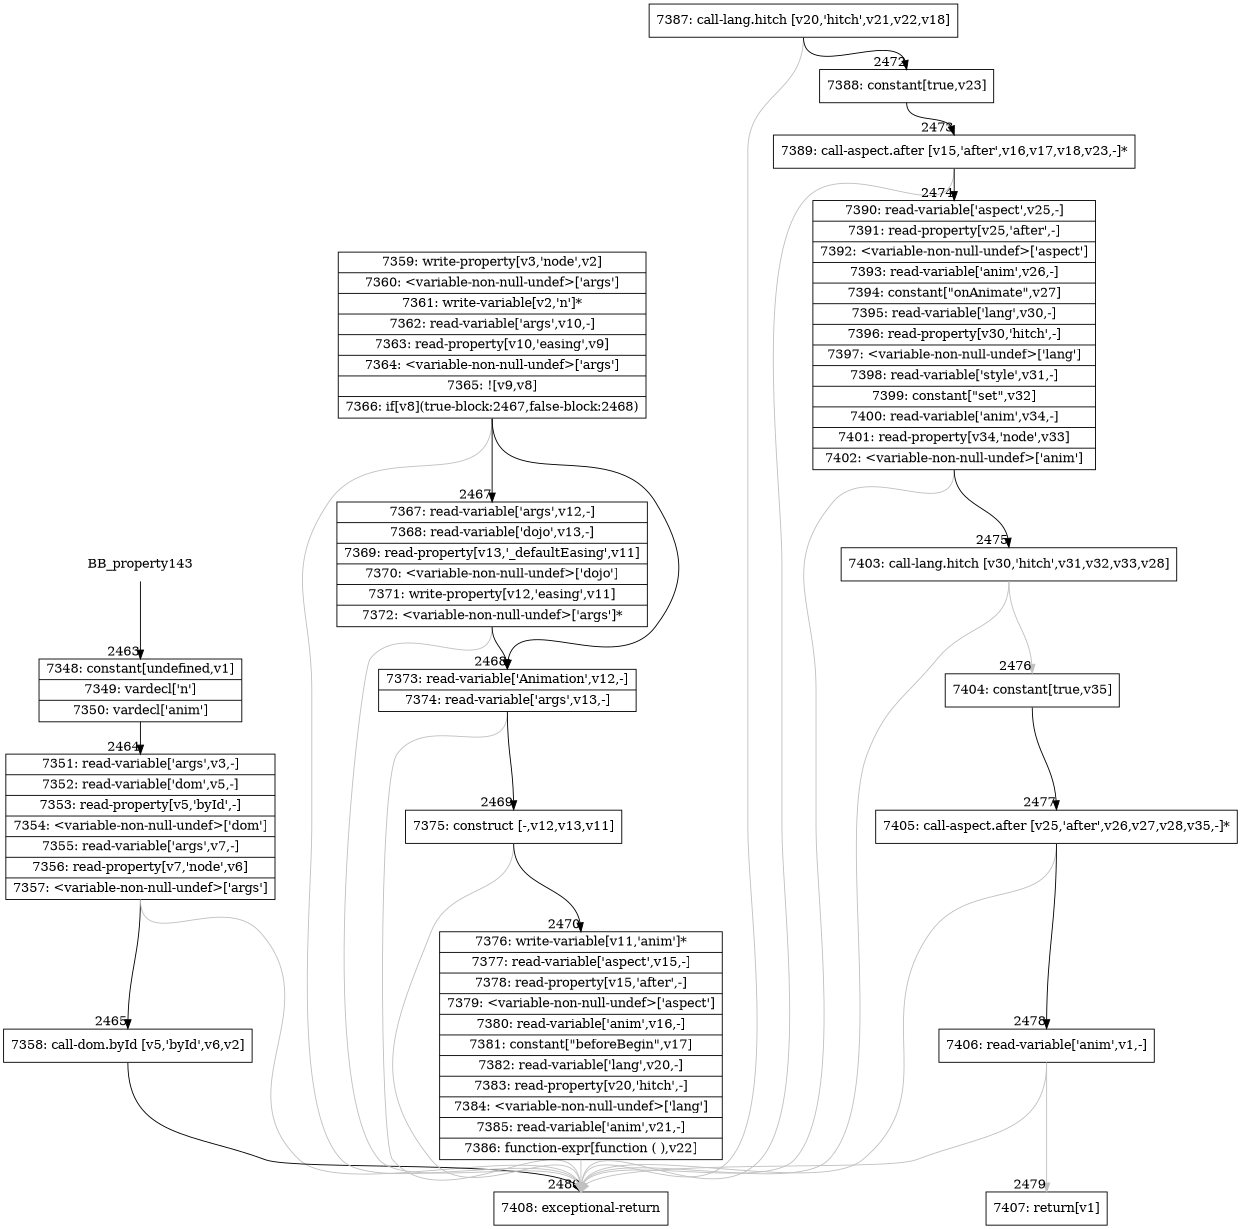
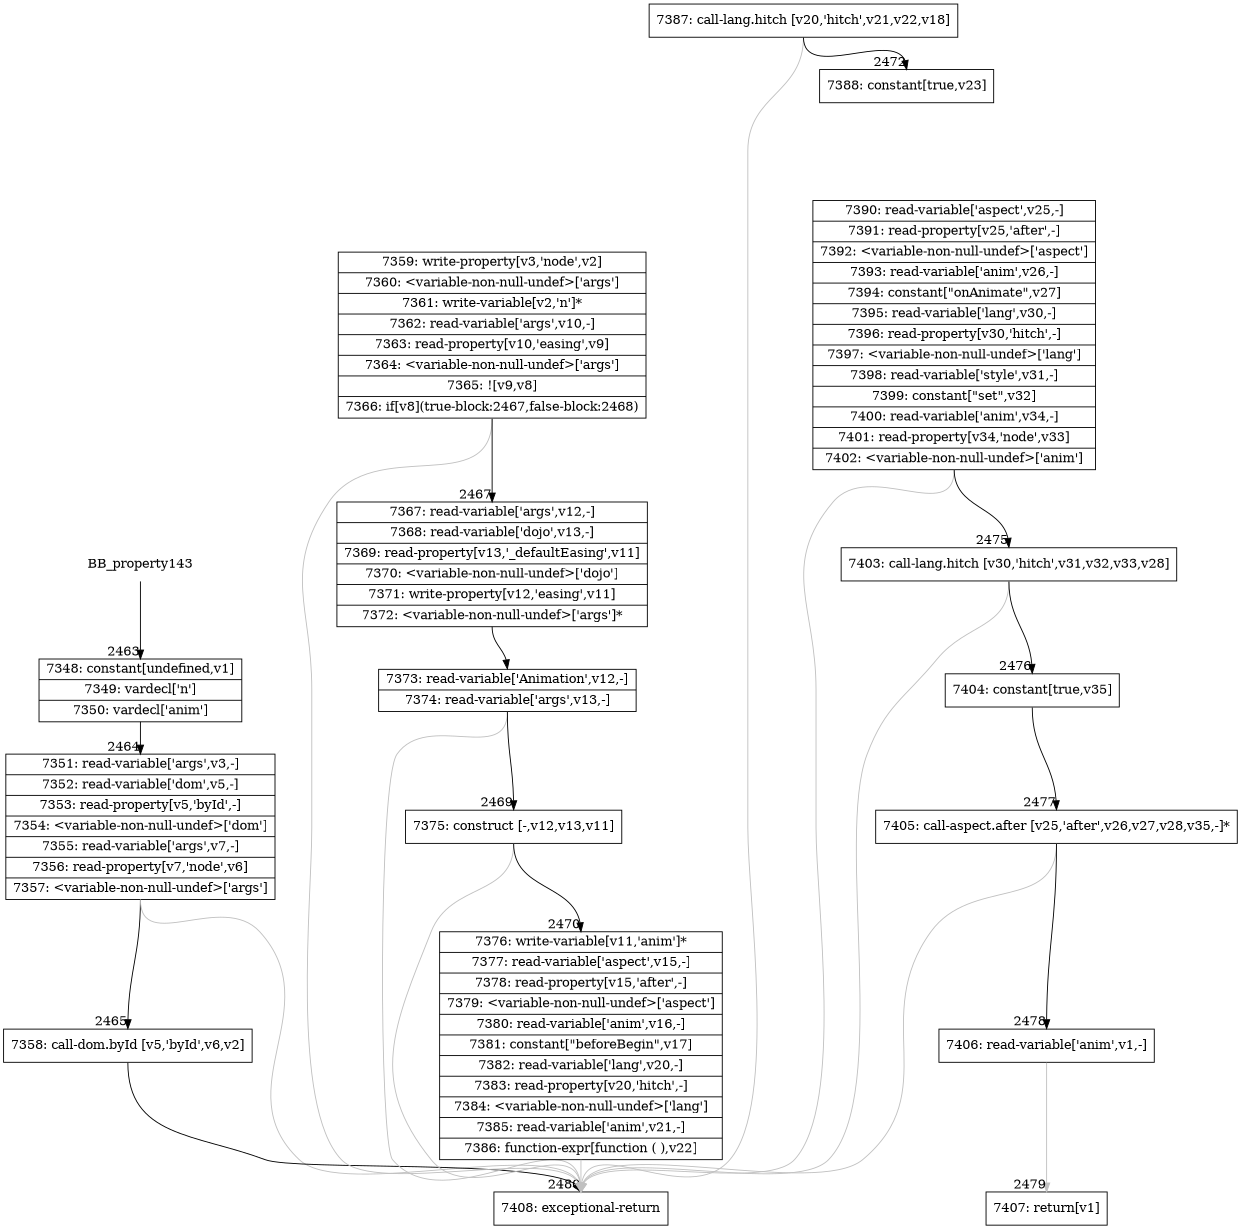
  digraph {
    rankdir=TD
    node [shape=record]
    edge [headport=n tailport=s]
    n1 [label=BB_property143 shape=none]
    n2 [label="{7348: constant[undefined,v1]|7349: vardecl['n']|7350: vardecl['anim']}"]
    n3 [label="{7351: read-variable['args',v3,-]|7352: read-variable['dom',v5,-]|7353: read-property[v5,'byId',-]|7354: \<variable-non-null-undef\>['dom']|7355: read-variable['args',v7,-]|7356: read-property[v7,'node',v6]|7357: \<variable-non-null-undef\>['args']}"]
    n4 [label="{7358: call-dom.byId [v5,'byId',v6,v2]}"]
    n5 [label="{7408: exceptional-return}"]
    n6 [label="{7359: write-property[v3,'node',v2]|7360: \<variable-non-null-undef\>['args']|7361: write-variable[v2,'n']*|7362: read-variable['args',v10,-]|7363: read-property[v10,'easing',v9]|7364: \<variable-non-null-undef\>['args']|7365: ![v9,v8]|7366: if[v8](true-block:2467,false-block:2468)}"]
    n7 [label="{7367: read-variable['args',v12,-]|7368: read-variable['dojo',v13,-]|7369: read-property[v13,'_defaultEasing',v11]|7370: \<variable-non-null-undef\>['dojo']|7371: write-property[v12,'easing',v11]|7372: \<variable-non-null-undef\>['args']*}"]
    n8 [label="{7373: read-variable['Animation',v12,-]|7374: read-variable['args',v13,-]}"]
    n9 [label="{7375: construct [-,v12,v13,v11]}"]
    n10 [label="{7376: write-variable[v11,'anim']*|7377: read-variable['aspect',v15,-]|7378: read-property[v15,'after',-]|7379: \<variable-non-null-undef\>['aspect']|7380: read-variable['anim',v16,-]|7381: constant[\"beforeBegin\",v17]|7382: read-variable['lang',v20,-]|7383: read-property[v20,'hitch',-]|7384: \<variable-non-null-undef\>['lang']|7385: read-variable['anim',v21,-]|7386: function-expr[function ( ),v22]}"]
    n11 [label="{7387: call-lang.hitch [v20,'hitch',v21,v22,v18]}"]
    n12 [label="{7388: constant[true,v23]}"]
-   n13 [label="{7389: call-aspect.after [v15,'after',v16,v17,v18,v23,-]*}"]
    n14 [label="{7390: read-variable['aspect',v25,-]|7391: read-property[v25,'after',-]|7392: \<variable-non-null-undef\>['aspect']|7393: read-variable['anim',v26,-]|7394: constant[\"onAnimate\",v27]|7395: read-variable['lang',v30,-]|7396: read-property[v30,'hitch',-]|7397: \<variable-non-null-undef\>['lang']|7398: read-variable['style',v31,-]|7399: constant[\"set\",v32]|7400: read-variable['anim',v34,-]|7401: read-property[v34,'node',v33]|7402: \<variable-non-null-undef\>['anim']}"]
    n15 [label="{7403: call-lang.hitch [v30,'hitch',v31,v32,v33,v28]}"]
    n16 [label="{7404: constant[true,v35]}"]
    n17 [label="{7405: call-aspect.after [v25,'after',v26,v27,v28,v35,-]*}"]
    n18 [label="{7406: read-variable['anim',v1,-]}"]
    n19 [label="{7407: return[v1]}"]
    n1 -> n2 [headlabel="    2463"]
    n2 -> n3 [headlabel="      2464"]
    n3 -> n4 [headlabel="      2465"]
    n3 -> n5 [color=gray headlabel="      2480"]
    n4 -> n5 [color=black]
    n6 -> n5 [color=gray]
    n6 -> n7 [headlabel="      2467"]
-   n6 -> n8 [headlabel="      2468"]
-   n7 -> n5 [color=gray]
    n7 -> n8
    n8 -> n5 [color=gray]
    n8 -> n9 [headlabel="      2469"]
    n9 -> n5 [color=gray]
    n9 -> n10 [headlabel="      2470"]
    n10 -> n5 [color=gray]
    n11 -> n5 [color=gray]
    n11 -> n12 [headlabel="      2472"]
-   n12 -> n13 [headlabel="      2473"]
-   n13 -> n5 [color=gray]
-   n13 -> n14 [headlabel="      2474"]
    n14 -> n5 [color=gray]
    n14 -> n15 [headlabel="      2475"]
    n15 -> n5 [color=gray]
-   n15 -> n16 [headlabel="      2476" color=gray]
+   n15 -> n16 [headlabel="      2476"]
    n16 -> n17 [headlabel="      2477"]
    n17 -> n5 [color=gray]
    n17 -> n18 [headlabel="      2478"]
-   n18 -> n5 [color=gray]
    n18 -> n19 [color=gray headlabel="      2479"]
  }
